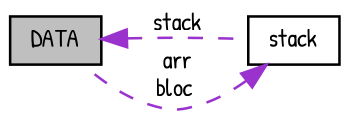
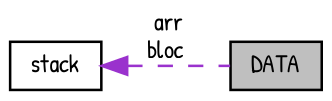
  digraph {
    rankdir=LR
    fontname="Patrick Hand"
    node [color=black fontname="Patrick Hand" fontsize=10 shape=record style=filled]
    edge [color=darkorchid3 dir=back fontname="Patrick Hand" fontsize=10 labelfontname=Helvetica labelfontsize=10 style=dashed]
    n1 [fillcolor=grey75 fontcolor=black height=0.2 label=DATA width=0.4]
    n2 [fillcolor=white height=0.2 label=stack width=0.4]
-   n1 -> n2 [label=" stack"]
    n2 -> n1 [label=" arr\nbloc"]
  }
